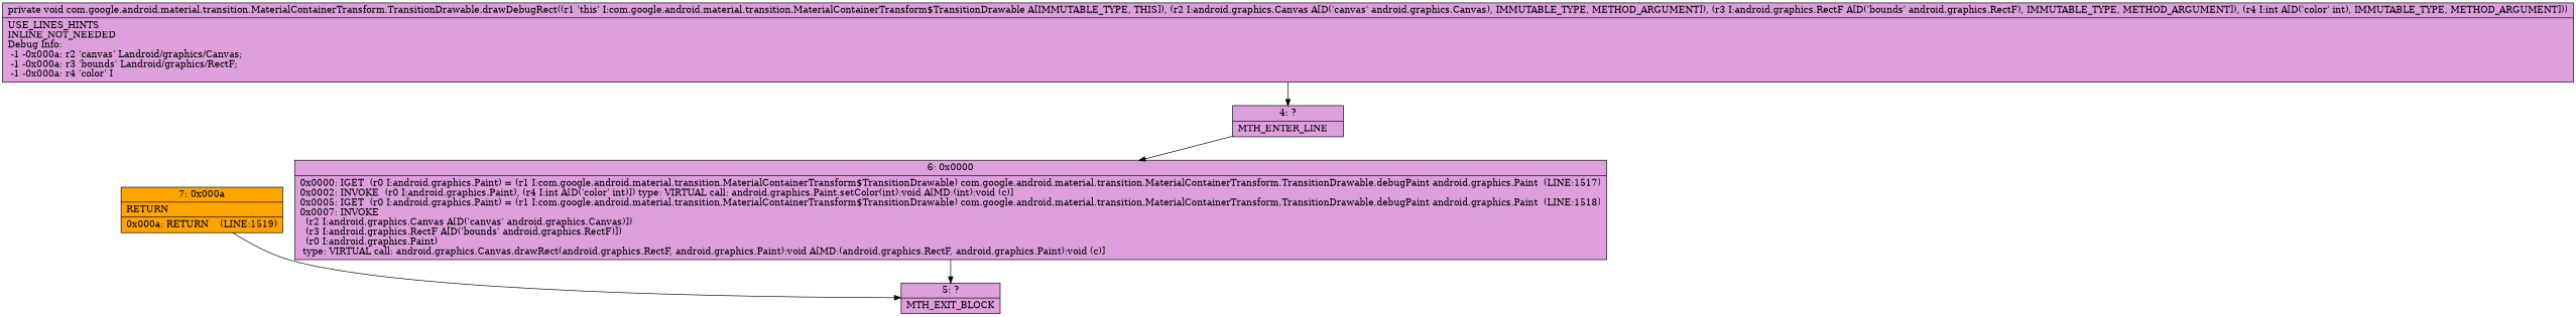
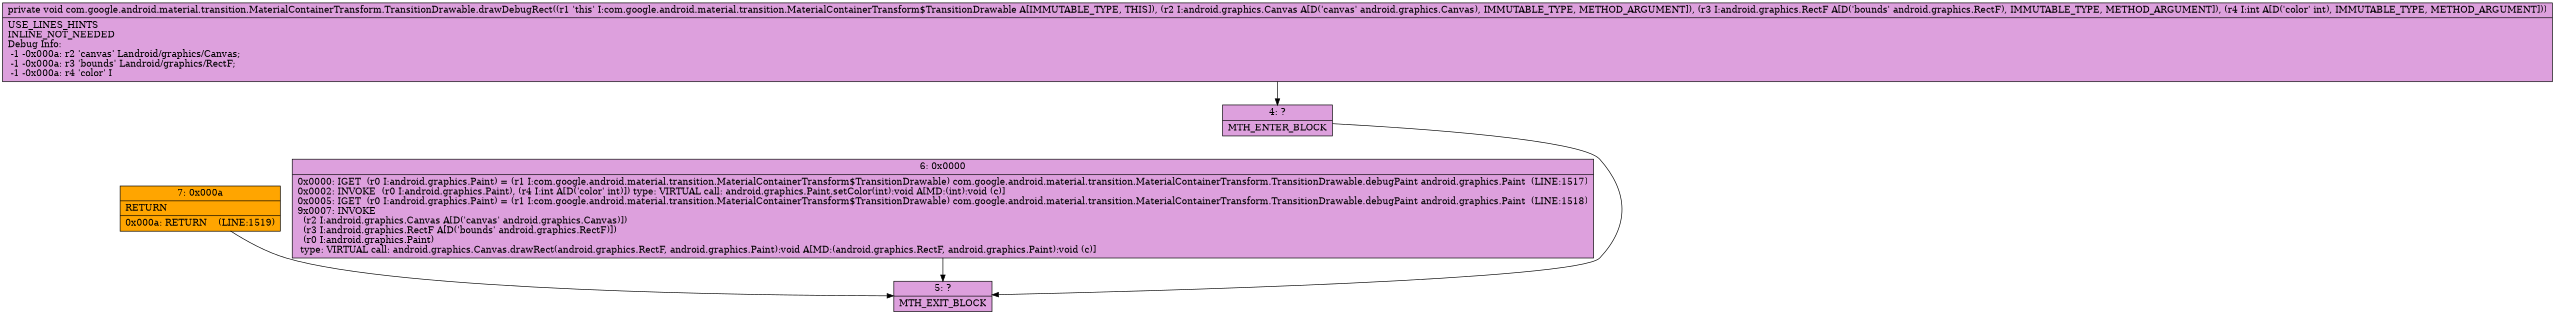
  digraph {
    node [fillcolor=plum shape=record style=filled]
-   n1 [label="{4\:\ ?|MTH_ENTER_LINE\l}"]
-   n2 [label="{6\:\ 0x0000|0x0000: IGET  (r0 I:android.graphics.Paint) = (r1 I:com.google.android.material.transition.MaterialContainerTransform$TransitionDrawable) com.google.android.material.transition.MaterialContainerTransform.TransitionDrawable.debugPaint android.graphics.Paint  (LINE:1517)\l0x0002: INVOKE  (r0 I:android.graphics.Paint), (r4 I:int A[D('color' int)]) type: VIRTUAL call: android.graphics.Paint.setColor(int):void A[MD:(int):void (c)]\l0x0005: IGET  (r0 I:android.graphics.Paint) = (r1 I:com.google.android.material.transition.MaterialContainerTransform$TransitionDrawable) com.google.android.material.transition.MaterialContainerTransform.TransitionDrawable.debugPaint android.graphics.Paint  (LINE:1518)\l0x0007: INVOKE  \l  (r2 I:android.graphics.Canvas A[D('canvas' android.graphics.Canvas)])\l  (r3 I:android.graphics.RectF A[D('bounds' android.graphics.RectF)])\l  (r0 I:android.graphics.Paint)\l type: VIRTUAL call: android.graphics.Canvas.drawRect(android.graphics.RectF, android.graphics.Paint):void A[MD:(android.graphics.RectF, android.graphics.Paint):void (c)]\l}"]
+   n1 [label="{4\:\ ?|MTH_ENTER_BLOCK\l}"]
+   n2 [label="{6\:\ 0x0000|0x0000: IGET  (r0 I:android.graphics.Paint) = (r1 I:com.google.android.material.transition.MaterialContainerTransform$TransitionDrawable) com.google.android.material.transition.MaterialContainerTransform.TransitionDrawable.debugPaint android.graphics.Paint  (LINE:1517)\l0x0002: INVOKE  (r0 I:android.graphics.Paint), (r4 I:int A[D('color' int)]) type: VIRTUAL call: android.graphics.Paint.setColor(int):void A[MD:(int):void (c)]\l0x0005: IGET  (r0 I:android.graphics.Paint) = (r1 I:com.google.android.material.transition.MaterialContainerTransform$TransitionDrawable) com.google.android.material.transition.MaterialContainerTransform.TransitionDrawable.debugPaint android.graphics.Paint  (LINE:1518)\l9x0007: INVOKE  \l  (r2 I:android.graphics.Canvas A[D('canvas' android.graphics.Canvas)])\l  (r3 I:android.graphics.RectF A[D('bounds' android.graphics.RectF)])\l  (r0 I:android.graphics.Paint)\l type: VIRTUAL call: android.graphics.Canvas.drawRect(android.graphics.RectF, android.graphics.Paint):void A[MD:(android.graphics.RectF, android.graphics.Paint):void (c)]\l}"]
    n3 [label="{5\:\ ?|MTH_EXIT_BLOCK\l}"]
    n4 [fillcolor=orange label="{7\:\ 0x000a|RETURN\l|0x000a: RETURN    (LINE:1519)\l}"]
    n5 [label="{private void com.google.android.material.transition.MaterialContainerTransform.TransitionDrawable.drawDebugRect((r1 'this' I:com.google.android.material.transition.MaterialContainerTransform$TransitionDrawable A[IMMUTABLE_TYPE, THIS]), (r2 I:android.graphics.Canvas A[D('canvas' android.graphics.Canvas), IMMUTABLE_TYPE, METHOD_ARGUMENT]), (r3 I:android.graphics.RectF A[D('bounds' android.graphics.RectF), IMMUTABLE_TYPE, METHOD_ARGUMENT]), (r4 I:int A[D('color' int), IMMUTABLE_TYPE, METHOD_ARGUMENT]))  | USE_LINES_HINTS\lINLINE_NOT_NEEDED\lDebug Info:\l  \-1 \-0x000a: r2 'canvas' Landroid\/graphics\/Canvas;\l  \-1 \-0x000a: r3 'bounds' Landroid\/graphics\/RectF;\l  \-1 \-0x000a: r4 'color' I\l}"]
-   n1 -> n2
+   n1 -> n3
    n2 -> n3
    n4 -> n3
    n5 -> n1
  }
